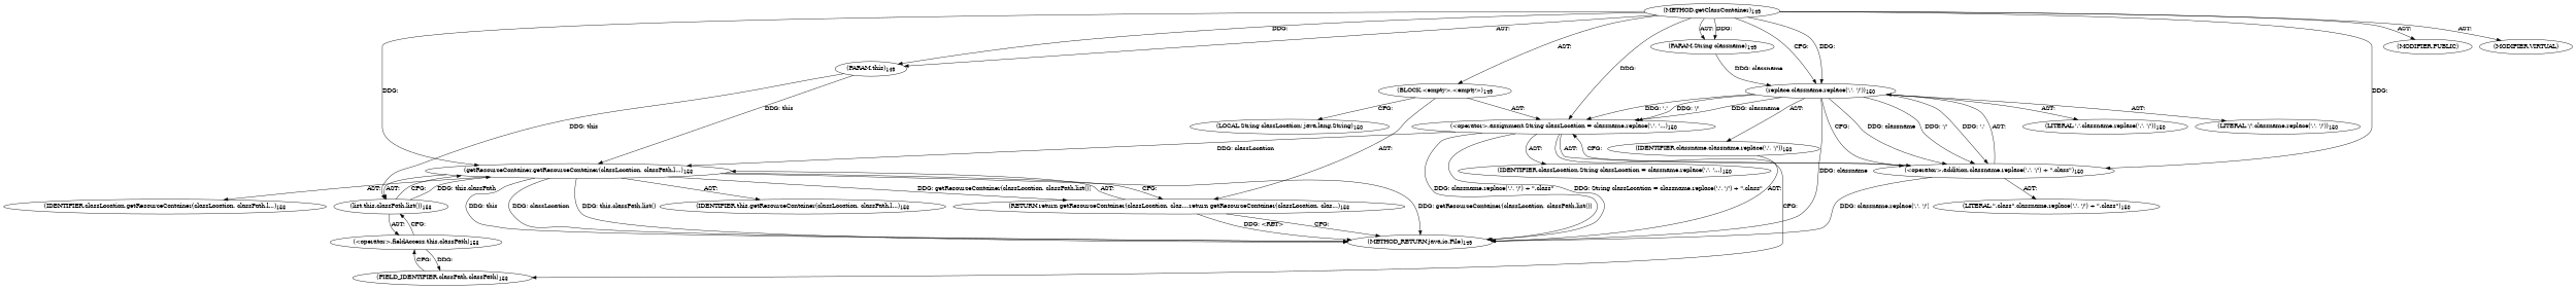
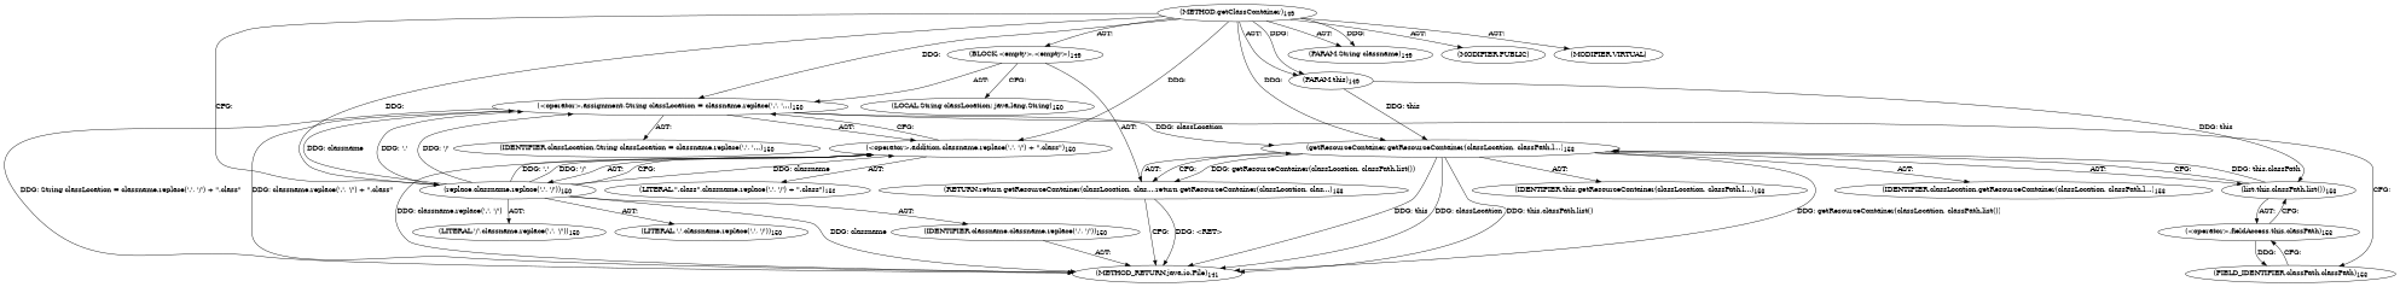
  digraph {
    n1 [label=<(METHOD,getClassContainer)<SUB>149</SUB>>]
    n2 [label=<(PARAM,this)<SUB>149</SUB>>]
    n3 [label=<(PARAM,String classname)<SUB>149</SUB>>]
    n4 [label=<(BLOCK,&lt;empty&gt;,&lt;empty&gt;)<SUB>149</SUB>>]
    n5 [label=<(&lt;operator&gt;.assignment,String classLocation = classname.replace('.', '...)<SUB>150</SUB>>]
    n6 [label=<(&lt;operator&gt;.addition,classname.replace('.', '/') + &quot;.class&quot;)<SUB>150</SUB>>]
    n7 [label=<(replace,classname.replace('.', '/'))<SUB>150</SUB>>]
    n8 [label=<(getResourceContainer,getResourceContainer(classLocation, classPath.l...)<SUB>153</SUB>>]
    n9 [label=<(MODIFIER,PUBLIC)>]
    n10 [label=<(MODIFIER,VIRTUAL)>]
    n11 [label=<(list,this.classPath.list())<SUB>153</SUB>>]
    n12 [label=<(LOCAL,String classLocation: java.lang.String)<SUB>150</SUB>>]
    n13 [label=<(RETURN,return getResourceContainer(classLocation, clas...,return getResourceContainer(classLocation, clas...)<SUB>153</SUB>>]
-   n14 [label=<(METHOD_RETURN,java.io.File)<SUB>149</SUB>>]
+   n14 [label=<(METHOD_RETURN,java.io.File)<SUB>141</SUB>>]
    n15 [label=<(IDENTIFIER,classLocation,String classLocation = classname.replace('.', '...)<SUB>150</SUB>>]
    n16 [label=<(FIELD_IDENTIFIER,classPath,classPath)<SUB>153</SUB>>]
    n17 [label=<(LITERAL,&quot;.class&quot;,classname.replace('.', '/') + &quot;.class&quot;)<SUB>150</SUB>>]
    n18 [label=<(IDENTIFIER,classname,classname.replace('.', '/'))<SUB>150</SUB>>]
    n19 [label=<(LITERAL,'.',classname.replace('.', '/'))<SUB>150</SUB>>]
    n20 [label=<(LITERAL,'/',classname.replace('.', '/'))<SUB>150</SUB>>]
    n21 [label=<(IDENTIFIER,this,getResourceContainer(classLocation, classPath.l...)<SUB>153</SUB>>]
    n22 [label=<(IDENTIFIER,classLocation,getResourceContainer(classLocation, classPath.l...)<SUB>153</SUB>>]
    n23 [label=<(&lt;operator&gt;.fieldAccess,this.classPath)<SUB>153</SUB>>]
    n1 -> n2 [label="AST: "]
    n1 -> n2 [label="DDG: "]
    n1 -> n3 [label="AST: "]
    n1 -> n3 [label="DDG: "]
    n1 -> n4 [label="AST: "]
    n1 -> n5 [label="DDG: "]
    n1 -> n6 [label="DDG: "]
    n1 -> n7 [label="CFG: "]
    n1 -> n7 [label="DDG: "]
    n1 -> n8 [label="DDG: "]
    n1 -> n9 [label="AST: "]
    n1 -> n10 [label="AST: "]
    n2 -> n8 [label="DDG: this"]
    n2 -> n11 [label="DDG: this"]
-   n3 -> n7 [label="DDG: classname"]
    n4 -> n5 [label="AST: "]
    n4 -> n12 [label="CFG: "]
    n4 -> n13 [label="AST: "]
    n5 -> n6 [label="AST: "]
    n5 -> n8 [label="DDG: classLocation"]
    n5 -> n14 [label="DDG: classname.replace('.', '/') + &quot;.class&quot;"]
    n5 -> n14 [label="DDG: String classLocation = classname.replace('.', '/') + &quot;.class&quot;"]
    n5 -> n15 [label="AST: "]
    n5 -> n16 [label="CFG: "]
    n6 -> n5 [label="CFG: "]
    n6 -> n7 [label="AST: "]
    n6 -> n14 [label="DDG: classname.replace('.', '/')"]
    n6 -> n17 [label="AST: "]
    n7 -> n5 [label="DDG: classname"]
    n7 -> n5 [label="DDG: '.'"]
    n7 -> n5 [label="DDG: '/'"]
    n7 -> n6 [label="CFG: "]
    n7 -> n6 [label="DDG: classname"]
    n7 -> n6 [label="DDG: '.'"]
    n7 -> n6 [label="DDG: '/'"]
    n7 -> n14 [label="DDG: classname"]
    n7 -> n18 [label="AST: "]
    n7 -> n19 [label="AST: "]
    n7 -> n20 [label="AST: "]
    n8 -> n11 [label="AST: "]
    n8 -> n13 [label="CFG: "]
    n8 -> n13 [label="DDG: getResourceContainer(classLocation, classPath.list())"]
    n8 -> n14 [label="DDG: this"]
    n8 -> n14 [label="DDG: classLocation"]
    n8 -> n14 [label="DDG: this.classPath.list()"]
    n8 -> n14 [label="DDG: getResourceContainer(classLocation, classPath.list())"]
    n8 -> n21 [label="AST: "]
    n8 -> n22 [label="AST: "]
    n11 -> n8 [label="CFG: "]
    n11 -> n8 [label="DDG: this.classPath"]
    n11 -> n23 [label="AST: "]
    n13 -> n8 [label="AST: "]
    n13 -> n14 [label="CFG: "]
    n13 -> n14 [label="DDG: &lt;RET&gt;"]
    n16 -> n23 [label="CFG: "]
    n18 -> n14 [label="AST: "]
    n23 -> n11 [label="CFG: "]
    n23 -> n16 [label="DDG: "]
  }
